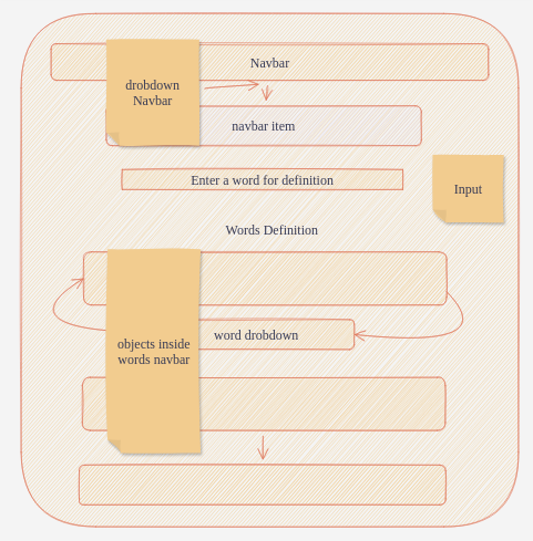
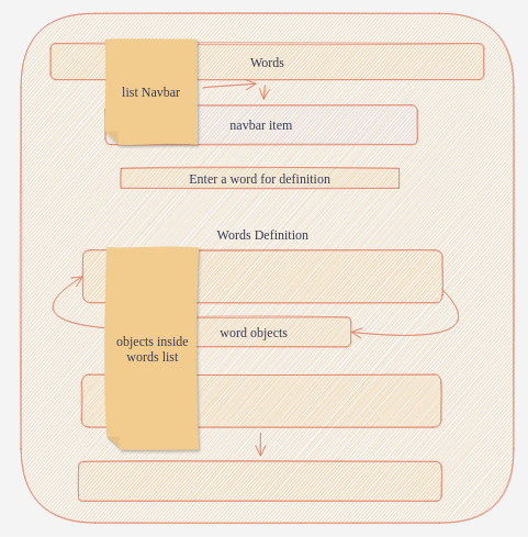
  <mxCell id="0" />
  <mxCell id="1" parent="0" />
  <mxCell id="2" value="" style="whiteSpace=wrap;html=1;hachureGap=4;pointerEvents=0;fontFamily=Architects Daughter;fontSource=https%3A%2F%2Ffonts.googleapis.com%2Fcss%3Ffamily%3DArchitects%2BDaughter;fontSize=20;fillColor=#F2CC8F;strokeColor=#E07A5F;fontColor=#393C56;sketch=1;rounded=1;" vertex="1" parent="1"><mxGeometry x="31" y="20" width="748" height="773" as="geometry" /></mxCell>
  <mxCell id="3" value="" style="edgeStyle=none;hachureGap=4;orthogonalLoop=1;jettySize=auto;html=1;fontFamily=Architects Daughter;fontSource=https%3A%2F%2Ffonts.googleapis.com%2Fcss%3Ffamily%3DArchitects%2BDaughter;fontSize=16;endArrow=open;startSize=14;endSize=14;sourcePerimeterSpacing=8;targetPerimeterSpacing=8;strokeColor=#E07A5F;fontColor=#393C56;sketch=1;curved=1;labelBackgroundColor=#F4F1DE;" edge="1" parent="1" source="4" target="10"><mxGeometry relative="1" as="geometry" /></mxCell>
  <mxCell id="4" value="" style="whiteSpace=wrap;html=1;hachureGap=4;pointerEvents=0;fontFamily=Architects Daughter;fontSource=https%3A%2F%2Ffonts.googleapis.com%2Fcss%3Ffamily%3DArchitects%2BDaughter;fontSize=20;fillColor=#F2CC8F;strokeColor=#E07A5F;fontColor=#393C56;sketch=1;rounded=1;" vertex="1" parent="1"><mxGeometry x="76" y="65.5" width="658" height="55" as="geometry" /></mxCell>
  <mxCell id="5" style="edgeStyle=none;hachureGap=4;orthogonalLoop=1;jettySize=auto;html=1;entryX=1;entryY=0.5;entryDx=0;entryDy=0;fontFamily=Architects Daughter;fontSource=https%3A%2F%2Ffonts.googleapis.com%2Fcss%3Ffamily%3DArchitects%2BDaughter;fontSize=16;endArrow=open;startSize=14;endSize=14;sourcePerimeterSpacing=8;targetPerimeterSpacing=8;exitX=1;exitY=0.75;exitDx=0;exitDy=0;strokeColor=#E07A5F;fontColor=#393C56;sketch=1;curved=1;labelBackgroundColor=#F4F1DE;" edge="1" parent="1" source="6" target="15"><mxGeometry relative="1" as="geometry"><Array as="points"><mxPoint x="760" y="529" /></Array></mxGeometry></mxCell>
  <mxCell id="6" value="" style="whiteSpace=wrap;html=1;hachureGap=4;pointerEvents=0;fontFamily=Architects Daughter;fontSource=https%3A%2F%2Ffonts.googleapis.com%2Fcss%3Ffamily%3DArchitects%2BDaughter;fontSize=20;fillColor=#F2CC8F;strokeColor=#E07A5F;fontColor=#393C56;sketch=1;rounded=1;" vertex="1" parent="1"><mxGeometry x="125" y="379" width="546" height="80" as="geometry" /></mxCell>
  <mxCell id="7" value="" style="edgeStyle=none;hachureGap=4;orthogonalLoop=1;jettySize=auto;html=1;fontFamily=Architects Daughter;fontSource=https%3A%2F%2Ffonts.googleapis.com%2Fcss%3Ffamily%3DArchitects%2BDaughter;fontSize=16;endArrow=open;startSize=14;endSize=14;sourcePerimeterSpacing=8;targetPerimeterSpacing=8;strokeColor=#E07A5F;fontColor=#393C56;sketch=1;curved=1;labelBackgroundColor=#F4F1DE;" edge="1" parent="1" source="8" target="9"><mxGeometry relative="1" as="geometry" /></mxCell>
  <mxCell id="8" value="" style="whiteSpace=wrap;html=1;hachureGap=4;pointerEvents=0;fontFamily=Architects Daughter;fontSource=https%3A%2F%2Ffonts.googleapis.com%2Fcss%3Ffamily%3DArchitects%2BDaughter;fontSize=20;fillColor=#F2CC8F;strokeColor=#E07A5F;fontColor=#393C56;sketch=1;rounded=1;" vertex="1" parent="1"><mxGeometry x="123" y="568" width="546" height="80" as="geometry" /></mxCell>
  <mxCell id="9" value="" style="whiteSpace=wrap;html=1;hachureGap=4;pointerEvents=0;fontFamily=Architects Daughter;fontSource=https%3A%2F%2Ffonts.googleapis.com%2Fcss%3Ffamily%3DArchitects%2BDaughter;fontSize=20;fillColor=#F2CC8F;strokeColor=#E07A5F;fontColor=#393C56;sketch=1;rounded=1;" vertex="1" parent="1"><mxGeometry x="118.5" y="700" width="551" height="60" as="geometry" /></mxCell>
  <mxCell id="10" value="navbar item" style="whiteSpace=wrap;html=1;hachureGap=4;pointerEvents=0;fontFamily=Architects Daughter;fontSource=https%3A%2F%2Ffonts.googleapis.com%2Fcss%3Ffamily%3DArchitects%2BDaughter;fontSize=20;fillColor=#e1d5e7;strokeColor=#E07A5F;fontColor=#393C56;sketch=1;rounded=1;" vertex="1" parent="1"><mxGeometry x="159" y="159" width="474" height="60" as="geometry" /></mxCell>
  <mxCell id="11" style="edgeStyle=none;hachureGap=4;orthogonalLoop=1;jettySize=auto;html=1;entryX=0.475;entryY=1.109;entryDx=0;entryDy=0;entryPerimeter=0;fontFamily=Architects Daughter;fontSource=https%3A%2F%2Ffonts.googleapis.com%2Fcss%3Ffamily%3DArchitects%2BDaughter;fontSize=16;endArrow=open;startSize=14;endSize=14;sourcePerimeterSpacing=8;targetPerimeterSpacing=8;strokeColor=#E07A5F;fontColor=#393C56;sketch=1;curved=1;labelBackgroundColor=#F4F1DE;" edge="1" parent="1" source="12" target="4"><mxGeometry relative="1" as="geometry" /></mxCell>
- <mxCell id="12" value="drobdown Navbar" style="shape=note;whiteSpace=wrap;html=1;backgroundOutline=1;fontColor=#393C56;darkOpacity=0.05;fillColor=#F2CC8F;strokeColor=none;fillStyle=solid;direction=west;gradientDirection=north;shadow=1;size=20;pointerEvents=1;hachureGap=4;fontFamily=Architects Daughter;fontSource=https%3A%2F%2Ffonts.googleapis.com%2Fcss%3Ffamily%3DArchitects%2BDaughter;fontSize=20;sketch=1;rounded=1;" vertex="1" parent="1"><mxGeometry x="159" y="59" width="140" height="160" as="geometry" /></mxCell>
- <mxCell id="13" value="Words Definition" style="text;strokeColor=none;fillColor=none;html=1;align=center;verticalAlign=middle;whiteSpace=wrap;hachureGap=4;pointerEvents=0;fontFamily=Architects Daughter;fontSource=https%3A%2F%2Ffonts.googleapis.com%2Fcss%3Ffamily%3DArchitects%2BDaughter;fontSize=20;fontColor=#393C56;sketch=1;rounded=1;" vertex="1" parent="1"><mxGeometry x="307.5" y="330" width="201" height="30" as="geometry" /></mxCell>
- <mxCell id="14" value="Navbar" style="text;strokeColor=none;fillColor=none;html=1;align=center;verticalAlign=middle;whiteSpace=wrap;hachureGap=4;pointerEvents=0;fontFamily=Architects Daughter;fontSource=https%3A%2F%2Ffonts.googleapis.com%2Fcss%3Ffamily%3DArchitects%2BDaughter;fontSize=20;fontColor=#393C56;sketch=1;rounded=1;" vertex="1" parent="1"><mxGeometry x="375.5" y="78" width="59" height="30" as="geometry" /></mxCell>
- <mxCell id="15" value="word drobdown" style="whiteSpace=wrap;html=1;hachureGap=4;pointerEvents=0;fontFamily=Architects Daughter;fontSource=https%3A%2F%2Ffonts.googleapis.com%2Fcss%3Ffamily%3DArchitects%2BDaughter;fontSize=20;fillColor=#F2CC8F;strokeColor=#E07A5F;fontColor=#393C56;sketch=1;rounded=1;" vertex="1" parent="1"><mxGeometry x="238" y="481" width="294" height="45" as="geometry" /></mxCell>
+ <mxCell id="12" value="list Navbar" style="shape=note;whiteSpace=wrap;html=1;backgroundOutline=1;fontColor=#393C56;darkOpacity=0.05;fillColor=#F2CC8F;strokeColor=none;fillStyle=solid;direction=west;gradientDirection=north;shadow=1;size=20;pointerEvents=1;hachureGap=4;fontFamily=Architects Daughter;fontSource=https%3A%2F%2Ffonts.googleapis.com%2Fcss%3Ffamily%3DArchitects%2BDaughter;fontSize=20;sketch=1;rounded=1;" vertex="1" parent="1"><mxGeometry x="159" y="59" width="140" height="160" as="geometry" /></mxCell>
+ <mxCell id="13" value="Words Definition" style="text;strokeColor=none;fillColor=none;html=1;align=center;verticalAlign=middle;whiteSpace=wrap;hachureGap=4;pointerEvents=0;fontFamily=Architects Daughter;fontSource=https%3A%2F%2Ffonts.googleapis.com%2Fcss%3Ffamily%3DArchitects%2BDaughter;fontSize=20;fontColor=#393C56;sketch=1;rounded=1;" vertex="1" parent="1"><mxGeometry x="297.5" y="340" width="201" height="30" as="geometry" /></mxCell>
+ <mxCell id="14" value="Words" style="text;strokeColor=none;fillColor=none;html=1;align=center;verticalAlign=middle;whiteSpace=wrap;hachureGap=4;pointerEvents=0;fontFamily=Architects Daughter;fontSource=https%3A%2F%2Ffonts.googleapis.com%2Fcss%3Ffamily%3DArchitects%2BDaughter;fontSize=20;fontColor=#393C56;sketch=1;rounded=1;" vertex="1" parent="1"><mxGeometry x="375.5" y="78" width="59" height="30" as="geometry" /></mxCell>
+ <mxCell id="15" value="word objects" style="whiteSpace=wrap;html=1;hachureGap=4;pointerEvents=0;fontFamily=Architects Daughter;fontSource=https%3A%2F%2Ffonts.googleapis.com%2Fcss%3Ffamily%3DArchitects%2BDaughter;fontSize=20;fillColor=#F2CC8F;strokeColor=#E07A5F;fontColor=#393C56;sketch=1;rounded=1;" vertex="1" parent="1"><mxGeometry x="238" y="481" width="294" height="45" as="geometry" /></mxCell>
  <mxCell id="16" style="edgeStyle=none;hachureGap=4;orthogonalLoop=1;jettySize=auto;html=1;entryX=0;entryY=0.5;entryDx=0;entryDy=0;fontFamily=Architects Daughter;fontSource=https%3A%2F%2Ffonts.googleapis.com%2Fcss%3Ffamily%3DArchitects%2BDaughter;fontSize=16;endArrow=open;startSize=14;endSize=14;sourcePerimeterSpacing=8;targetPerimeterSpacing=8;exitX=1.019;exitY=0.602;exitDx=0;exitDy=0;exitPerimeter=0;strokeColor=#E07A5F;fontColor=#393C56;sketch=1;curved=1;labelBackgroundColor=#F4F1DE;" edge="1" parent="1" source="17" target="6"><mxGeometry relative="1" as="geometry"><Array as="points"><mxPoint x="20" y="485" /></Array></mxGeometry></mxCell>
- <mxCell id="17" value="objects inside words navbar" style="shape=note;whiteSpace=wrap;html=1;backgroundOutline=1;fontColor=#393C56;darkOpacity=0.05;fillColor=#F2CC8F;strokeColor=none;fillStyle=solid;direction=west;gradientDirection=north;shadow=1;size=20;pointerEvents=1;hachureGap=4;fontFamily=Architects Daughter;fontSource=https%3A%2F%2Ffonts.googleapis.com%2Fcss%3Ffamily%3DArchitects%2BDaughter;fontSize=20;sketch=1;rounded=1;" vertex="1" parent="1"><mxGeometry x="161" y="375" width="140" height="307" as="geometry" /></mxCell>
+ <mxCell id="17" value="objects inside words list" style="shape=note;whiteSpace=wrap;html=1;backgroundOutline=1;fontColor=#393C56;darkOpacity=0.05;fillColor=#F2CC8F;strokeColor=none;fillStyle=solid;direction=west;gradientDirection=north;shadow=1;size=20;pointerEvents=1;hachureGap=4;fontFamily=Architects Daughter;fontSource=https%3A%2F%2Ffonts.googleapis.com%2Fcss%3Ffamily%3DArchitects%2BDaughter;fontSize=20;sketch=1;rounded=1;" vertex="1" parent="1"><mxGeometry x="161" y="375" width="140" height="307" as="geometry" /></mxCell>
  <mxCell id="18" value="Enter a word for definition" style="whiteSpace=wrap;html=1;hachureGap=4;pointerEvents=0;fontFamily=Architects Daughter;fontSource=https%3A%2F%2Ffonts.googleapis.com%2Fcss%3Ffamily%3DArchitects%2BDaughter;fontSize=20;fillColor=#F2CC8F;strokeColor=#E07A5F;fontColor=#393C56;sketch=1;rounded=0;" vertex="1" parent="1"><mxGeometry x="183" y="255" width="422" height="30" as="geometry" /></mxCell>
- <mxCell id="19" value="Input" style="shape=note;whiteSpace=wrap;html=1;backgroundOutline=1;fontColor=#393C56;darkOpacity=0.05;fillColor=#F2CC8F;strokeColor=none;fillStyle=solid;direction=west;gradientDirection=north;shadow=1;size=20;pointerEvents=1;hachureGap=4;fontFamily=Architects Daughter;fontSource=https%3A%2F%2Ffonts.googleapis.com%2Fcss%3Ffamily%3DArchitects%2BDaughter;fontSize=20;sketch=1;rounded=1;" vertex="1" parent="1"><mxGeometry x="650" y="233" width="107" height="102" as="geometry" /></mxCell>
